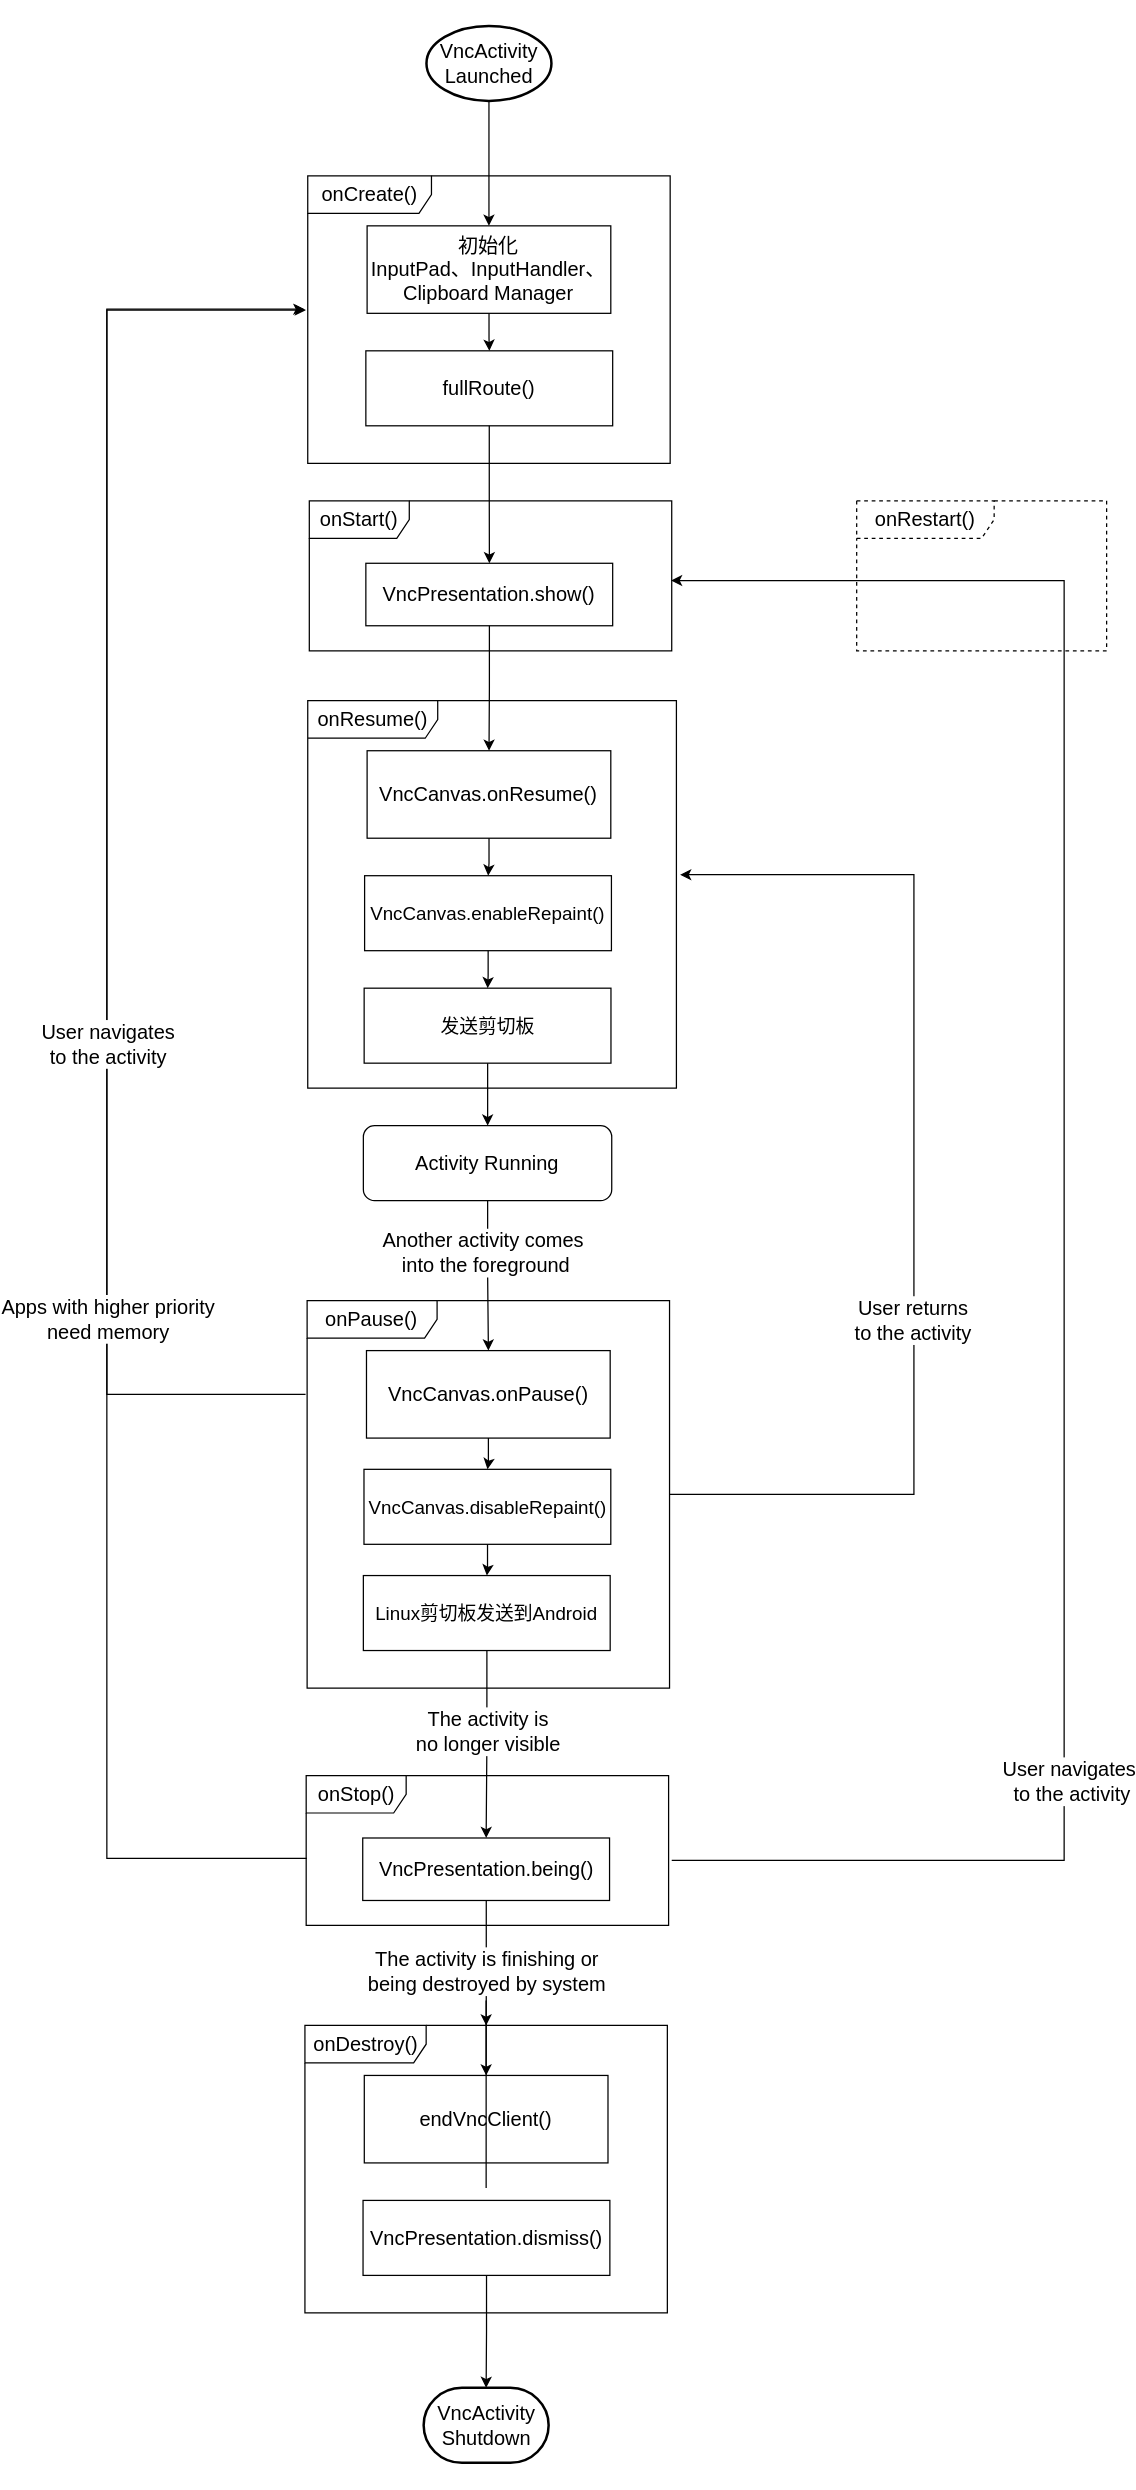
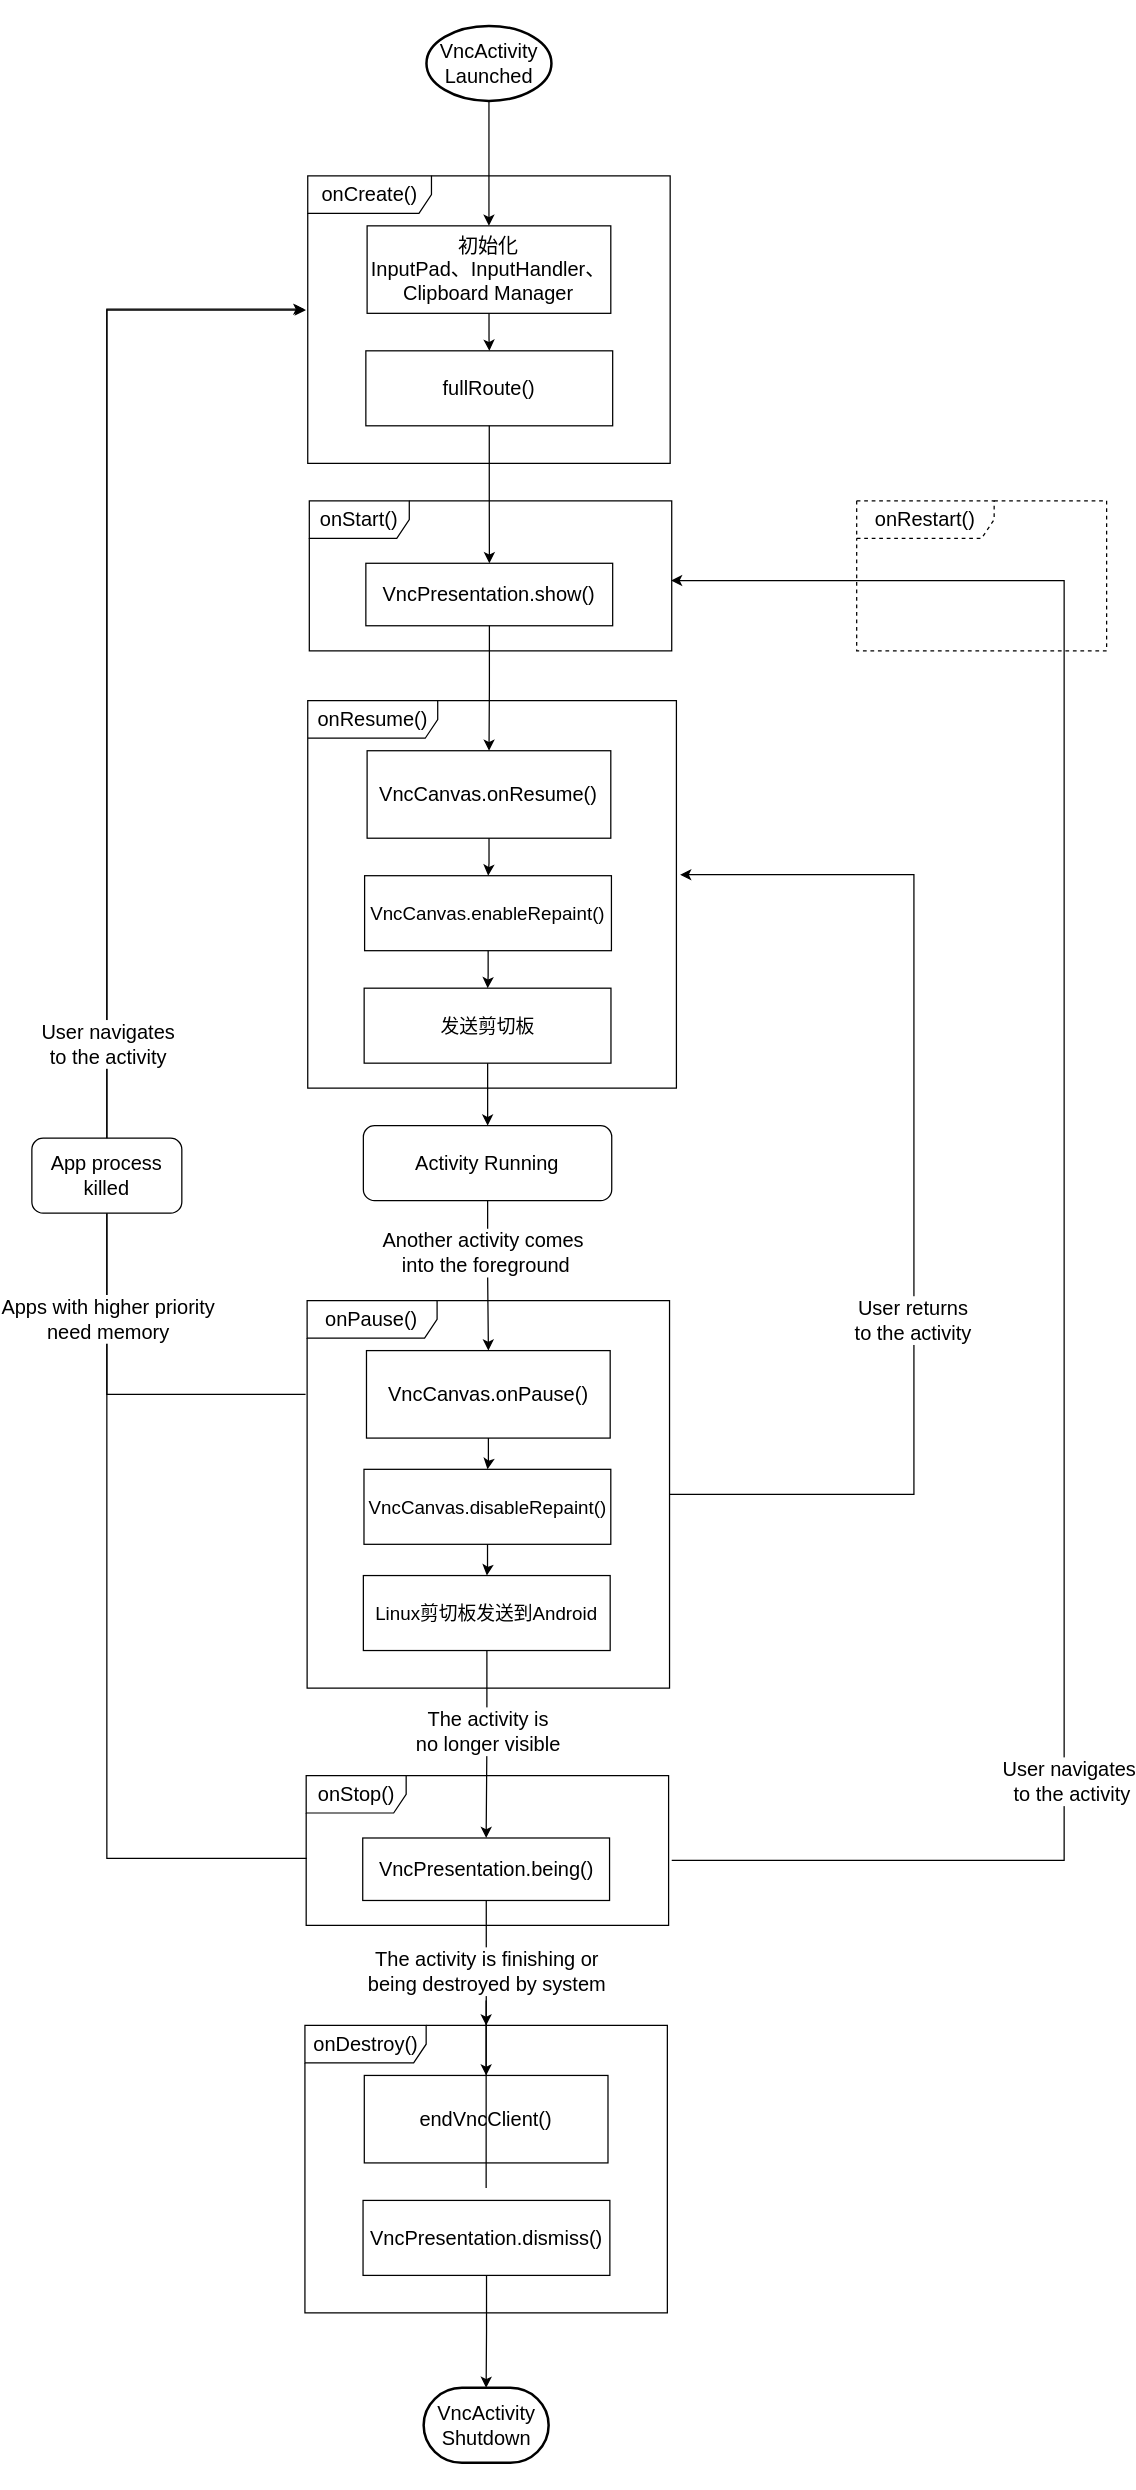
  <mxCell id="0" />
  <mxCell id="1" parent="0" />
  <mxCell id="2" style="edgeStyle=orthogonalEdgeStyle;rounded=0;orthogonalLoop=1;jettySize=auto;html=1;fontSize=16;" edge="1" parent="1" source="3" target="7"><mxGeometry relative="1" as="geometry" /></mxCell>
  <mxCell id="3" value="VncActivity Launched" style="strokeWidth=2;html=1;shape=mxgraph.flowchart.start_1;whiteSpace=wrap;fontSize=16;" vertex="1" parent="1"><mxGeometry x="335.75" y="20" width="100" height="60" as="geometry" /></mxCell>
  <mxCell id="4" style="edgeStyle=orthogonalEdgeStyle;rounded=0;orthogonalLoop=1;jettySize=auto;html=1;fontSize=16;exitX=0.5;exitY=1;exitDx=0;exitDy=0;" edge="1" parent="1" source="8" target="11"><mxGeometry relative="1" as="geometry" /></mxCell>
  <mxCell id="5" value="onCreate()" style="shape=umlFrame;whiteSpace=wrap;html=1;width=99;height=30;fontSize=16;" vertex="1" parent="1"><mxGeometry x="240.75" y="140" width="290" height="230" as="geometry" /></mxCell>
  <mxCell id="6" value="" style="edgeStyle=orthogonalEdgeStyle;rounded=0;orthogonalLoop=1;jettySize=auto;html=1;fontSize=16;" edge="1" parent="1" source="7" target="8"><mxGeometry relative="1" as="geometry" /></mxCell>
  <mxCell id="7" value="初始化&lt;br style=&quot;font-size: 16px;&quot;&gt;InputPad、InputHandler、&lt;br style=&quot;font-size: 16px;&quot;&gt;Clipboard Manager" style="rounded=0;whiteSpace=wrap;html=1;fillColor=none;fontSize=16;" vertex="1" parent="1"><mxGeometry x="288.25" y="180" width="195" height="70" as="geometry" /></mxCell>
  <mxCell id="8" value="fullRoute()" style="rounded=0;whiteSpace=wrap;html=1;fillColor=none;fontSize=16;" vertex="1" parent="1"><mxGeometry x="287.25" y="280" width="197.5" height="60" as="geometry" /></mxCell>
  <mxCell id="9" value="onStart()" style="shape=umlFrame;whiteSpace=wrap;html=1;width=80;height=30;fontSize=16;" vertex="1" parent="1"><mxGeometry x="242" y="400" width="290" height="120" as="geometry" /></mxCell>
  <mxCell id="10" style="edgeStyle=orthogonalEdgeStyle;rounded=0;orthogonalLoop=1;jettySize=auto;html=1;fontSize=16;" edge="1" parent="1" source="11" target="17"><mxGeometry relative="1" as="geometry" /></mxCell>
  <mxCell id="11" value="VncPresentation.show()" style="rounded=0;whiteSpace=wrap;html=1;fillColor=none;fontSize=16;" vertex="1" parent="1"><mxGeometry x="287.25" y="450" width="197.5" height="50" as="geometry" /></mxCell>
  <mxCell id="12" value="" style="edgeStyle=orthogonalEdgeStyle;rounded=0;orthogonalLoop=1;jettySize=auto;html=1;fontSize=16;" edge="1" parent="1" source="14" target="25"><mxGeometry relative="1" as="geometry" /></mxCell>
  <mxCell id="13" value="Another activity comes&lt;br&gt;&amp;nbsp;into the foreground" style="edgeLabel;html=1;align=center;verticalAlign=middle;resizable=0;points=[];fontSize=16;" vertex="1" connectable="0" parent="12"><mxGeometry x="-0.312" y="-4" relative="1" as="geometry"><mxPoint as="offset" /></mxGeometry></mxCell>
  <mxCell id="14" value="Activity Running" style="rounded=1;whiteSpace=wrap;html=1;fillColor=none;fontSize=16;" vertex="1" parent="1"><mxGeometry x="285.25" y="900" width="198.75" height="60" as="geometry" /></mxCell>
  <mxCell id="15" value="onResume()" style="shape=umlFrame;whiteSpace=wrap;html=1;width=104;height=30;fontSize=16;" vertex="1" parent="1"><mxGeometry x="240.75" y="560" width="295" height="310" as="geometry" /></mxCell>
  <mxCell id="16" value="" style="edgeStyle=orthogonalEdgeStyle;rounded=0;orthogonalLoop=1;jettySize=auto;html=1;fontSize=16;" edge="1" parent="1" source="17" target="19"><mxGeometry relative="1" as="geometry" /></mxCell>
  <mxCell id="17" value="VncCanvas.onResume()" style="rounded=0;whiteSpace=wrap;html=1;fillColor=none;fontSize=16;" vertex="1" parent="1"><mxGeometry x="288.25" y="600" width="195" height="70" as="geometry" /></mxCell>
  <mxCell id="18" value="" style="edgeStyle=orthogonalEdgeStyle;rounded=0;orthogonalLoop=1;jettySize=auto;html=1;fontSize=16;" edge="1" parent="1" source="19" target="29"><mxGeometry relative="1" as="geometry" /></mxCell>
  <mxCell id="19" value="&lt;font style=&quot;font-size: 15px&quot;&gt;VncCanvas.enableRepaint()&lt;/font&gt;" style="rounded=0;whiteSpace=wrap;html=1;fillColor=none;fontSize=16;" vertex="1" parent="1"><mxGeometry x="286.25" y="700" width="197.5" height="60" as="geometry" /></mxCell>
  <mxCell id="20" style="edgeStyle=orthogonalEdgeStyle;rounded=0;orthogonalLoop=1;jettySize=auto;html=1;entryX=1.01;entryY=0.449;entryDx=0;entryDy=0;entryPerimeter=0;fontSize=16;" edge="1" parent="1" source="22" target="15"><mxGeometry relative="1" as="geometry"><Array as="points"><mxPoint x="725.75" y="1195" /><mxPoint x="725.75" y="699" /></Array></mxGeometry></mxCell>
  <mxCell id="21" value="User returns&lt;br&gt;to the activity" style="edgeLabel;html=1;align=center;verticalAlign=middle;resizable=0;points=[];fontSize=16;" vertex="1" connectable="0" parent="20"><mxGeometry x="-0.238" y="1" relative="1" as="geometry"><mxPoint as="offset" /></mxGeometry></mxCell>
  <mxCell id="22" value="onPause()" style="shape=umlFrame;whiteSpace=wrap;html=1;width=104;height=30;fontSize=16;" vertex="1" parent="1"><mxGeometry x="240.25" y="1040" width="290" height="310" as="geometry" /></mxCell>
  <mxCell id="23" value="" style="edgeStyle=orthogonalEdgeStyle;rounded=0;orthogonalLoop=1;jettySize=auto;html=1;fontSize=16;" edge="1" parent="1" source="25" target="27"><mxGeometry relative="1" as="geometry" /></mxCell>
  <mxCell id="24" style="edgeStyle=orthogonalEdgeStyle;rounded=0;orthogonalLoop=1;jettySize=auto;html=1;entryX=-0.005;entryY=0.467;entryDx=0;entryDy=0;entryPerimeter=0;fontSize=16;" edge="1" parent="1" target="5"><mxGeometry relative="1" as="geometry"><mxPoint x="239" y="1115" as="sourcePoint" /><Array as="points"><mxPoint x="235" y="1115" /><mxPoint x="80" y="1115" /><mxPoint x="80" y="247" /></Array></mxGeometry></mxCell>
  <mxCell id="25" value="VncCanvas.onPause()" style="rounded=0;whiteSpace=wrap;html=1;fillColor=none;fontSize=16;" vertex="1" parent="1"><mxGeometry x="287.75" y="1080" width="195" height="70" as="geometry" /></mxCell>
  <mxCell id="26" value="" style="edgeStyle=orthogonalEdgeStyle;rounded=0;orthogonalLoop=1;jettySize=auto;html=1;fontSize=16;" edge="1" parent="1" source="27" target="32"><mxGeometry relative="1" as="geometry" /></mxCell>
  <mxCell id="27" value="&lt;font style=&quot;font-size: 15px&quot;&gt;VncCanvas.disableRepaint()&lt;/font&gt;" style="rounded=0;whiteSpace=wrap;html=1;fillColor=none;fontSize=16;" vertex="1" parent="1"><mxGeometry x="285.75" y="1175" width="197.5" height="60" as="geometry" /></mxCell>
  <mxCell id="28" value="" style="edgeStyle=orthogonalEdgeStyle;rounded=0;orthogonalLoop=1;jettySize=auto;html=1;fontSize=16;" edge="1" parent="1" source="29" target="14"><mxGeometry relative="1" as="geometry" /></mxCell>
  <mxCell id="29" value="&lt;span style=&quot;font-size: 15px&quot;&gt;发送剪切板&lt;/span&gt;" style="rounded=0;whiteSpace=wrap;html=1;fillColor=none;fontSize=16;" vertex="1" parent="1"><mxGeometry x="285.88" y="790" width="197.5" height="60" as="geometry" /></mxCell>
  <mxCell id="30" style="edgeStyle=orthogonalEdgeStyle;rounded=0;orthogonalLoop=1;jettySize=auto;html=1;entryX=0.5;entryY=0;entryDx=0;entryDy=0;fontSize=16;" edge="1" parent="1" source="32" target="41"><mxGeometry relative="1" as="geometry" /></mxCell>
  <mxCell id="31" value="The activity is&lt;br&gt;no longer visible" style="edgeLabel;html=1;align=center;verticalAlign=middle;resizable=0;points=[];fontSize=16;" vertex="1" connectable="0" parent="30"><mxGeometry x="-0.145" relative="1" as="geometry"><mxPoint as="offset" /></mxGeometry></mxCell>
  <mxCell id="32" value="&lt;span style=&quot;font-size: 15px&quot;&gt;Linux剪切板发送到Android&lt;/span&gt;" style="rounded=0;whiteSpace=wrap;html=1;fillColor=none;fontSize=16;" vertex="1" parent="1"><mxGeometry x="285.25" y="1260" width="197.5" height="60" as="geometry" /></mxCell>
  <mxCell id="33" style="edgeStyle=orthogonalEdgeStyle;rounded=0;orthogonalLoop=1;jettySize=auto;html=1;fontSize=16;entryX=0.998;entryY=0.532;entryDx=0;entryDy=0;entryPerimeter=0;" edge="1" parent="1" target="9"><mxGeometry relative="1" as="geometry"><mxPoint x="532" y="1488" as="sourcePoint" /><mxPoint x="842" y="480" as="targetPoint" /><Array as="points"><mxPoint x="846" y="1488" /><mxPoint x="846" y="464" /></Array></mxGeometry></mxCell>
  <mxCell id="34" value="User navigates&lt;br&gt;&amp;nbsp;to the activity" style="edgeLabel;html=1;align=center;verticalAlign=middle;resizable=0;points=[];fontSize=16;" vertex="1" connectable="0" parent="33"><mxGeometry x="-0.543" y="-3" relative="1" as="geometry"><mxPoint as="offset" /></mxGeometry></mxCell>
  <mxCell id="35" style="edgeStyle=orthogonalEdgeStyle;rounded=0;orthogonalLoop=1;jettySize=auto;html=1;entryX=-0.009;entryY=0.464;entryDx=0;entryDy=0;entryPerimeter=0;fontSize=16;exitX=0.002;exitY=0.553;exitDx=0;exitDy=0;exitPerimeter=0;" edge="1" parent="1" source="38" target="5"><mxGeometry relative="1" as="geometry"><Array as="points"><mxPoint x="80" y="1486" /><mxPoint x="80" y="247" /></Array></mxGeometry></mxCell>
  <mxCell id="36" value="Apps with higher priority&lt;br&gt;need memory" style="edgeLabel;html=1;align=center;verticalAlign=middle;resizable=0;points=[];fontSize=16;" vertex="1" connectable="0" parent="35"><mxGeometry x="-0.24" relative="1" as="geometry"><mxPoint as="offset" /></mxGeometry></mxCell>
  <mxCell id="37" value="User navigates&lt;br&gt;to the activity" style="edgeLabel;html=1;align=center;verticalAlign=middle;resizable=0;points=[];fontSize=16;" vertex="1" connectable="0" parent="35"><mxGeometry x="0.042" relative="1" as="geometry"><mxPoint as="offset" /></mxGeometry></mxCell>
  <mxCell id="38" value="onStop()" style="shape=umlFrame;whiteSpace=wrap;html=1;width=80;height=30;fontSize=16;" vertex="1" parent="1"><mxGeometry x="239.5" y="1420" width="290" height="120" as="geometry" /></mxCell>
  <mxCell id="39" style="edgeStyle=orthogonalEdgeStyle;rounded=0;orthogonalLoop=1;jettySize=auto;html=1;fontSize=16;" edge="1" parent="1" source="41" target="44"><mxGeometry relative="1" as="geometry" /></mxCell>
  <mxCell id="40" value="The activity is finishing or&lt;br&gt;being destroyed by system" style="edgeLabel;html=1;align=center;verticalAlign=middle;resizable=0;points=[];fontSize=16;" vertex="1" connectable="0" parent="39"><mxGeometry x="-0.206" relative="1" as="geometry"><mxPoint as="offset" /></mxGeometry></mxCell>
  <mxCell id="41" value="VncPresentation.being()" style="rounded=0;whiteSpace=wrap;html=1;fillColor=none;fontSize=16;" vertex="1" parent="1"><mxGeometry x="284.75" y="1470" width="197.5" height="50" as="geometry" /></mxCell>
  <mxCell id="42" value="onDestroy()" style="shape=umlFrame;whiteSpace=wrap;html=1;width=97;height=30;fontSize=16;" vertex="1" parent="1"><mxGeometry x="238.5" y="1620" width="290" height="230" as="geometry" /></mxCell>
  <mxCell id="43" value="" style="edgeStyle=orthogonalEdgeStyle;rounded=0;orthogonalLoop=1;jettySize=auto;html=1;fontSize=16;" edge="1" parent="1" source="44" target="42"><mxGeometry relative="1" as="geometry" /></mxCell>
  <mxCell id="44" value="endVncClient()" style="rounded=0;whiteSpace=wrap;html=1;fillColor=none;fontSize=16;" vertex="1" parent="1"><mxGeometry x="286" y="1660" width="195" height="70" as="geometry" /></mxCell>
  <mxCell id="45" style="edgeStyle=orthogonalEdgeStyle;rounded=0;orthogonalLoop=1;jettySize=auto;html=1;entryX=0.5;entryY=0;entryDx=0;entryDy=0;entryPerimeter=0;fontSize=16;" edge="1" parent="1" source="46" target="47"><mxGeometry relative="1" as="geometry" /></mxCell>
  <mxCell id="46" value="VncPresentation.dismiss()" style="rounded=0;whiteSpace=wrap;html=1;fillColor=none;fontSize=16;" vertex="1" parent="1"><mxGeometry x="285" y="1760" width="197.5" height="60" as="geometry" /></mxCell>
  <mxCell id="47" value="VncActivity&lt;br&gt;Shutdown" style="strokeWidth=2;html=1;shape=mxgraph.flowchart.terminator;whiteSpace=wrap;fillColor=none;fontSize=16;" vertex="1" parent="1"><mxGeometry x="333.5" y="1910" width="100" height="60" as="geometry" /></mxCell>
+ <mxCell id="48" value="App process&lt;br&gt;killed" style="rounded=1;whiteSpace=wrap;html=1;fontSize=16;" vertex="1" parent="1"><mxGeometry x="20" y="910" width="120" height="60" as="geometry" /></mxCell>
  <mxCell id="49" value="onRestart()" style="shape=umlFrame;whiteSpace=wrap;html=1;width=110;height=30;fontSize=16;dashed=1;" vertex="1" parent="1"><mxGeometry x="680" y="400" width="200" height="120" as="geometry" /></mxCell>
